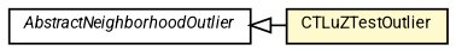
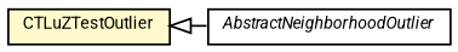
  digraph {
    nodesep=0.15
    rankdir=LR
    ranksep=0.25
    fontname=Inter
    node [fontcolor=black fontname=Inter fontsize=8 margin=0 shape=plaintext]
    n1 [height=0 label=<<table title="de.lmu.ifi.dbs.elki.algorithm.outlier.spatial.AbstractNeighborhoodOutlier" border="0" cellborder="1" cellspacing="0" cellpadding="2" href="AbstractNeighborhoodOutlier.html" target="_parent"> 		<tr><td><table border="0" cellspacing="0" cellpadding="1"> 		<tr><td align="center" balign="center"> <font face="Roboto"><i>AbstractNeighborhoodOutlier</i></font> </td></tr> 		</table></td></tr> 		</table>> width=0]
    n2 [height=0 label=<<table title="de.lmu.ifi.dbs.elki.algorithm.outlier.spatial.CTLuZTestOutlier" border="0" cellborder="1" cellspacing="0" cellpadding="2" bgcolor="lemonChiffon" href="CTLuZTestOutlier.html" target="_parent"> 		<tr><td><table border="0" cellspacing="0" cellpadding="1"> 		<tr><td align="center" balign="center"> <font face="Roboto">CTLuZTestOutlier</font> </td></tr> 		</table></td></tr> 		</table>> width=0]
-   n1 -> n2 [arrowtail=empty color=black dir=back fontname=Inter fontsize=7 labelfontname=Roboto labelfontsize=7 weight=10]
+   n2 -> n1 [arrowtail=empty color=black dir=back fontname=Inter fontsize=7 labelfontname=Roboto labelfontsize=7 weight=10]
  }
